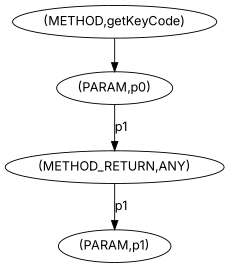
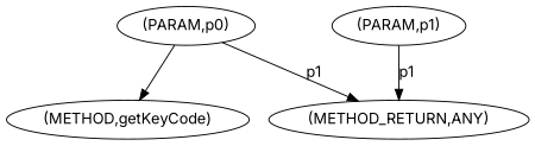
  digraph {
    fontname=Inter
    node [fontname=Inter]
    edge [fontname=Inter]
    n1 [label=<(METHOD,getKeyCode)>]
    n2 [label=<(PARAM,p0)>]
    n3 [label=<(METHOD_RETURN,ANY)>]
    n4 [label=<(PARAM,p1)>]
-   n1 -> n2
+   n2 -> n1
    n2 -> n3 [label=p1]
-   n3 -> n4 [label=p1]
+   n4 -> n3 [label=p1]
  }
